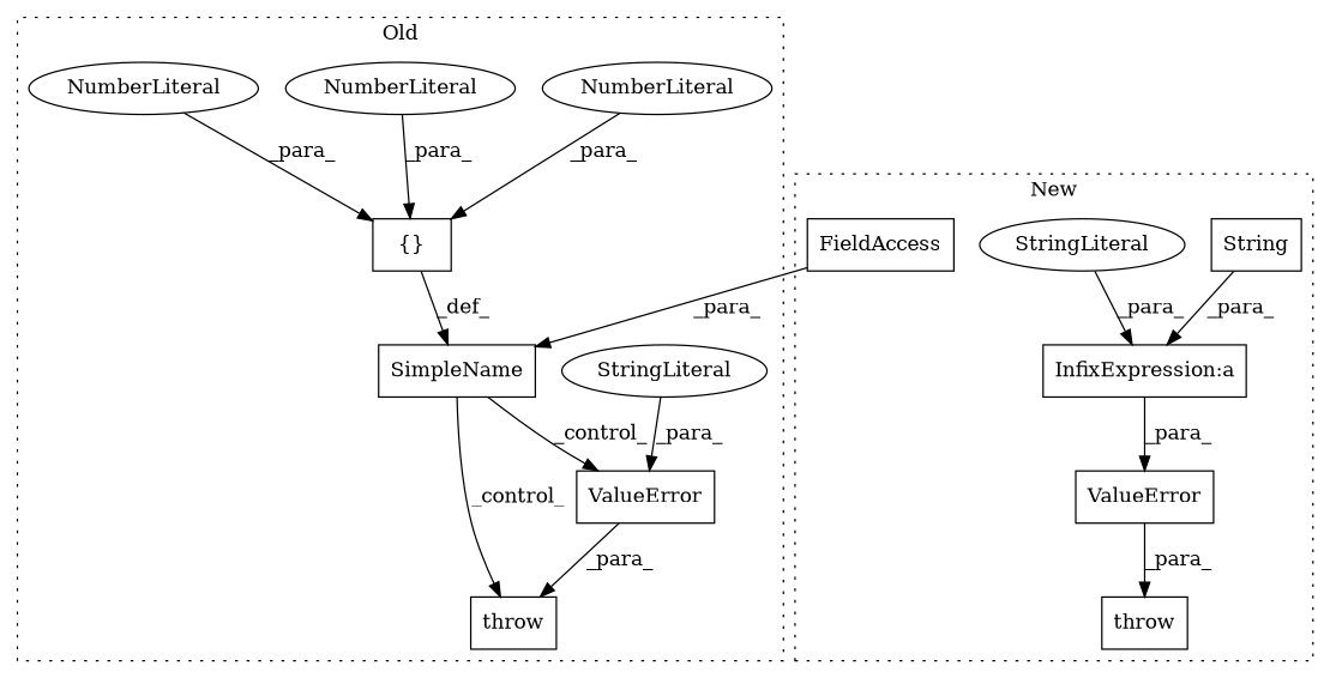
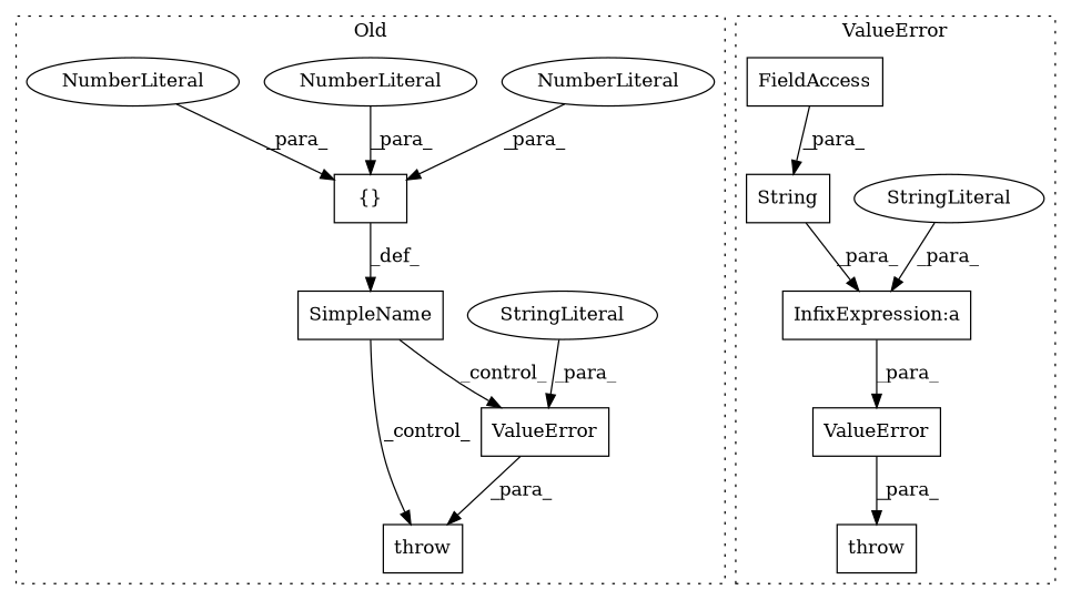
  digraph {
    node [a=32 l=1 shape=box]
    n1 [l="11,1" label=ValueError s="1386,1437"]
    n2 [a=45 l=40 label=StringLiteral s=1397 shape=ellipse]
    n3 [a=53 l=6 label=throw s=1380]
    n4 [a=4 l="1,1" label="{}" s="1363,1369"]
    n5 [a=34 label=NumberLiteral s=1366 shape=ellipse]
    n6 [a=34 label=NumberLiteral s=1368 shape=ellipse]
    n7 [a=34 label=NumberLiteral s=1364 shape=ellipse]
    n8 [a=42 label=SimpleName l=""]
    n9 [l="7,1" label=String s="1421,1443"]
    n10 [l="11,1" label=ValueError s="1378,1444"]
    n11 [a=53 l=6 label=throw s=1372]
    n12 [a=27 l=3 label="InfixExpression:a" s=1418]
    n13 [a=45 l=29 label=StringLiteral s=1389 shape=ellipse]
    n14 [a=22 l=15 label=FieldAccess s=1428]
    subgraph cluster_1 {
      label=Old
      style=dotted
      n1
      n2
      n3
      n4
      n5
      n6
      n7
      n8
    }
    subgraph cluster_2 {
-     label=New
+     label=ValueError
      style=dotted
      n9
      n10
      n11
      n12
      n13
      n14
    }
    n1 -> n3 [label=_para_]
    n2 -> n1 [label=_para_]
    n4 -> n8 [label=_def_]
    n5 -> n4 [label=_para_]
    n6 -> n4 [label=_para_]
    n7 -> n4 [label=_para_]
    n8 -> n1 [label=_control_]
    n8 -> n3 [label=_control_]
    n9 -> n12 [label=_para_]
    n10 -> n11 [label=_para_]
    n12 -> n10 [label=_para_]
    n13 -> n12 [label=_para_]
-   n14 -> n8 [label=_para_]
+   n14 -> n9 [label=_para_]
  }
